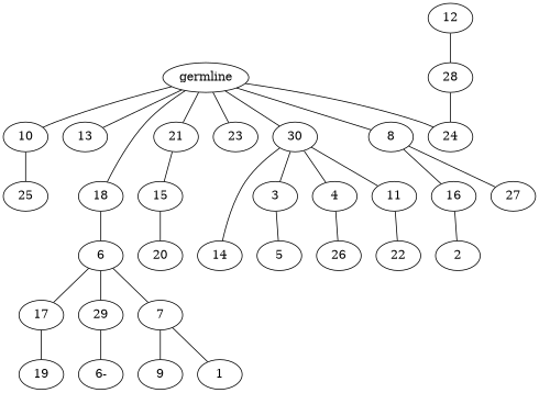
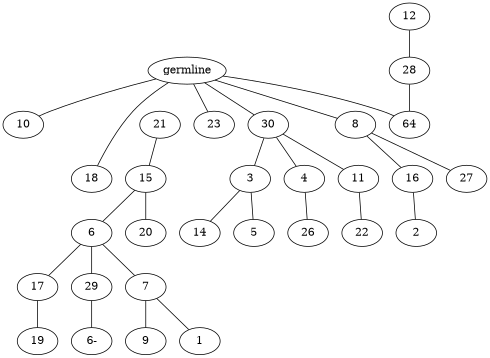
  graph {
    n1 [label=germline]
    n2 [label=10]
-   n3 [label=13]
    n4 [label=18]
    n5 [label=21]
    n6 [label=23]
    n7 [label=30]
    n8 [label=8]
-   n9 [label=24]
-   n10 [label=25]
+   n9 [label=64]
    n11 [label=12]
    n12 [label=28]
    n13 [label=6]
    n14 [label=15]
    n15 [label=14]
    n16 [label=3]
    n17 [label=4]
    n18 [label=11]
    n19 [label=16]
    n20 [label=27]
    n21 [label=17]
    n22 [label=29]
    n23 [label=7]
    n24 [label=19]
    n25 [label="6-"]
    n26 [label=9]
    n27 [label=1]
    n28 [label=20]
    n29 [label=5]
    n30 [label=26]
    n31 [label=22]
    n32 [label=2]
    n1 -- n2
-   n1 -- n3
    n1 -- n4
-   n1 -- n5
    n1 -- n6
    n1 -- n7
    n1 -- n8
    n1 -- n9
-   n2 -- n10
-   n4 -- n13
+   n14 -- n13
    n5 -- n14
-   n7 -- n15
+   n16 -- n15
    n7 -- n16
    n7 -- n17
    n7 -- n18
    n8 -- n19
    n8 -- n20
    n11 -- n12
    n12 -- n9
    n13 -- n21
    n13 -- n22
    n13 -- n23
    n14 -- n28
    n16 -- n29
    n17 -- n30
    n18 -- n31
    n19 -- n32
    n21 -- n24
    n22 -- n25
    n23 -- n26
    n23 -- n27
  }
